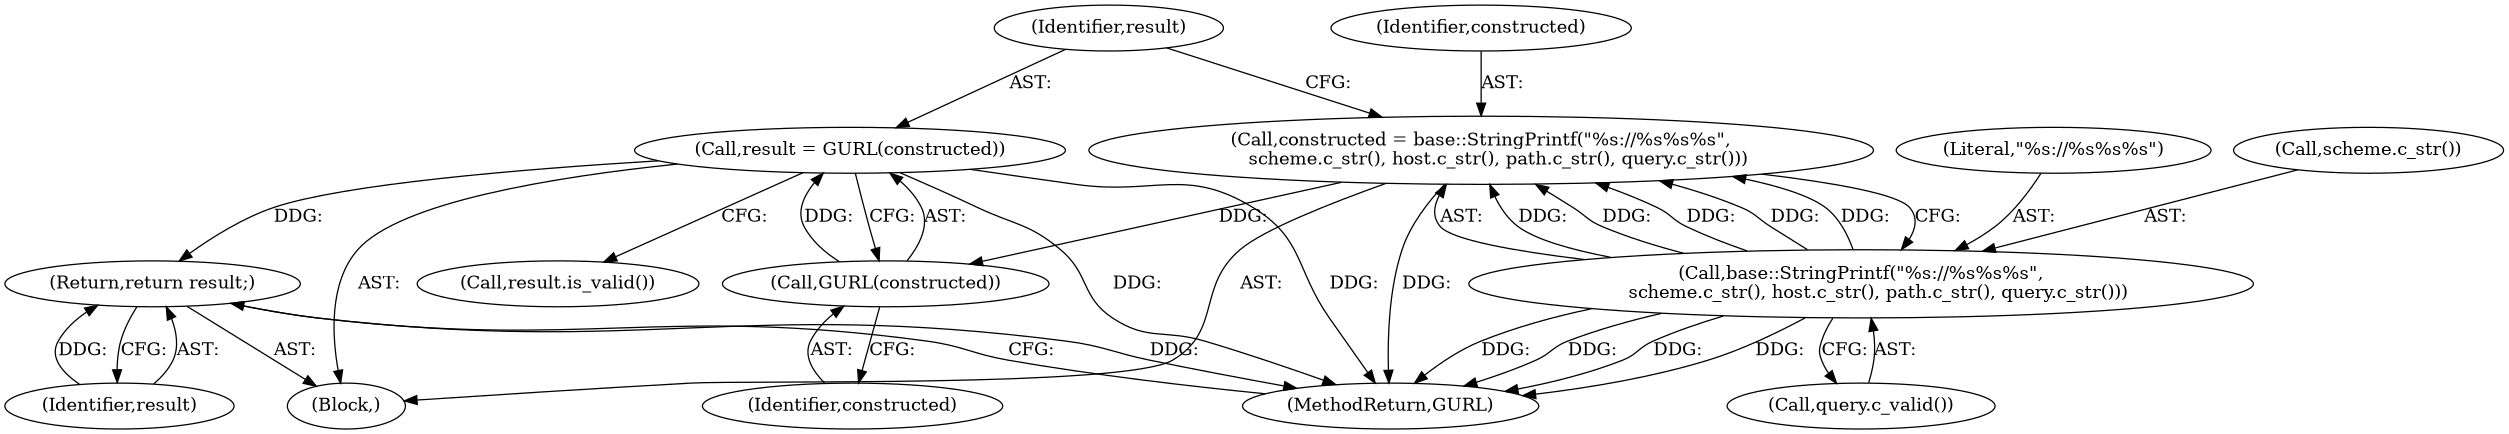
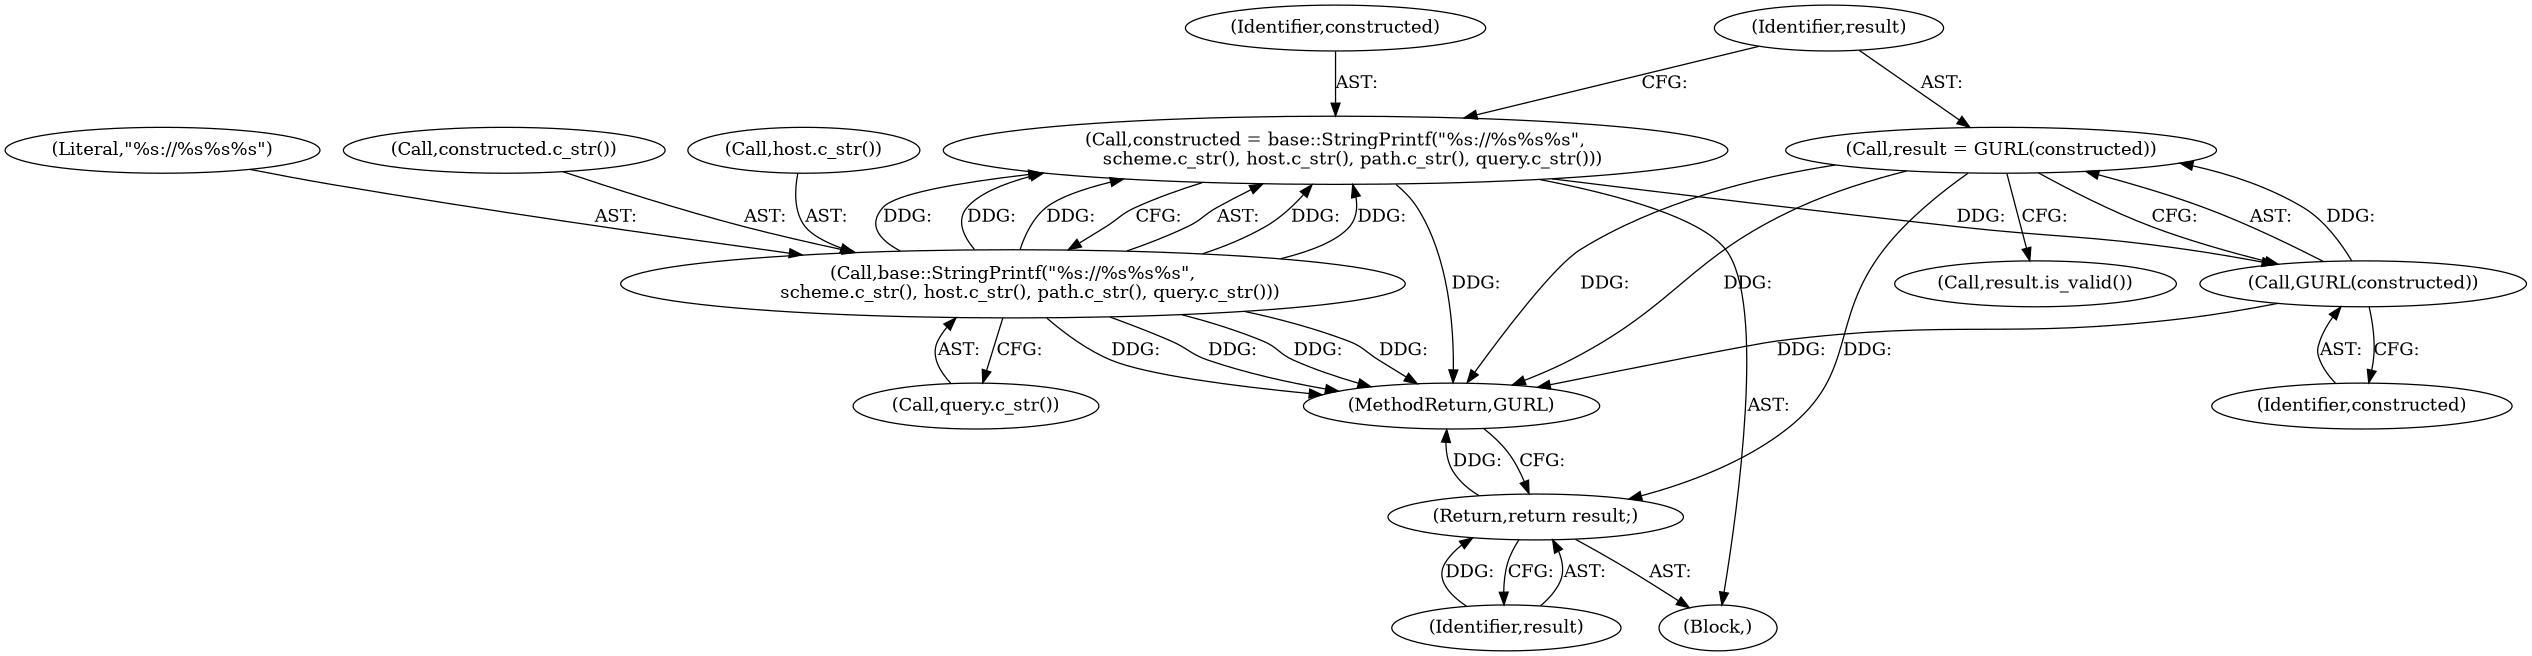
  digraph {
    n1 [label="(Call,result = GURL(constructed))"]
    n2 [label="(Call,GURL(constructed))"]
    n3 [label="(Return,return result;)"]
    n4 [label="(MethodReturn,GURL)"]
    n5 [label="(Block,)"]
    n6 [label="(Call,result.is_valid())"]
    n7 [label="(Identifier,constructed)"]
    n8 [label="(Identifier,result)"]
    n9 [label="(Call,constructed = base::StringPrintf(\"%s://%s%s%s\",\n      scheme.c_str(), host.c_str(), path.c_str(), query.c_str()))"]
    n10 [label="(Call,base::StringPrintf(\"%s://%s%s%s\",\n      scheme.c_str(), host.c_str(), path.c_str(), query.c_str()))"]
-   n11 [label="(Call,query.c_valid())"]
+   n11 [label="(Call,query.c_str())"]
+   n12 [label="(Call,host.c_str())"]
    n13 [label="(Identifier,result)"]
    n14 [label="(Literal,\"%s://%s%s%s\")"]
    n15 [label="(Identifier,constructed)"]
-   n16 [label="(Call,scheme.c_str())"]
+   n16 [label="(Call,constructed.c_str())"]
    n1 -> n2 [label="CFG: "]
    n1 -> n3 [label="DDG: "]
    n1 -> n4 [label="DDG: "]
    n1 -> n4 [label="DDG: "]
-   n1 -> n5 [label="AST: "]
    n1 -> n6 [label="CFG: "]
    n2 -> n1 [label="AST: "]
    n2 -> n1 [label="DDG: "]
+   n2 -> n4 [label="DDG: "]
    n2 -> n7 [label="CFG: "]
    n3 -> n4 [label="DDG: "]
    n3 -> n5 [label="AST: "]
    n3 -> n8 [label="CFG: "]
    n4 -> n3 [label="CFG: "]
    n7 -> n2 [label="AST: "]
    n8 -> n3 [label="AST: "]
    n8 -> n3 [label="DDG: "]
    n9 -> n2 [label="DDG: "]
    n9 -> n4 [label="DDG: "]
    n9 -> n5 [label="AST: "]
    n9 -> n10 [label="CFG: "]
    n10 -> n4 [label="DDG: "]
    n10 -> n4 [label="DDG: "]
    n10 -> n4 [label="DDG: "]
    n10 -> n4 [label="DDG: "]
    n10 -> n9 [label="AST: "]
    n10 -> n9 [label="DDG: "]
    n10 -> n9 [label="DDG: "]
    n10 -> n9 [label="DDG: "]
    n10 -> n9 [label="DDG: "]
    n10 -> n9 [label="DDG: "]
    n10 -> n11 [label="CFG: "]
    n11 -> n10 [label="AST: "]
+   n12 -> n10 [label="AST: "]
    n13 -> n1 [label="AST: "]
    n13 -> n9 [label="CFG: "]
    n14 -> n10 [label="AST: "]
    n15 -> n9 [label="AST: "]
    n16 -> n10 [label="AST: "]
  }
